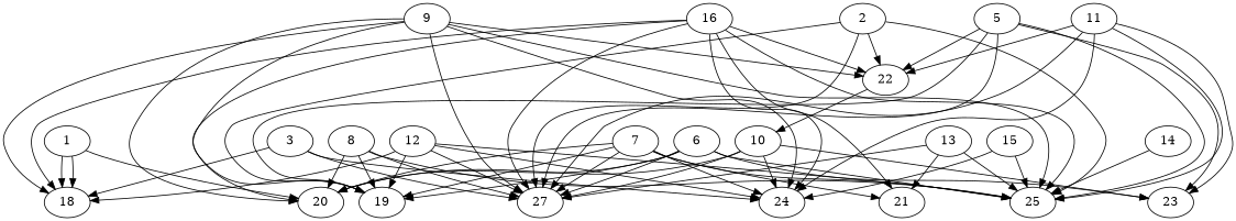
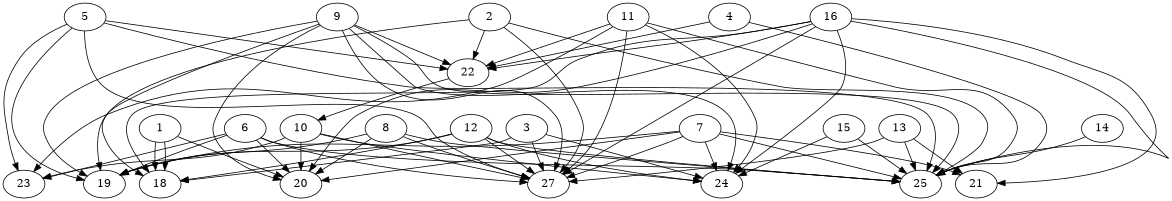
  digraph {
    node [alpha=0.19]
    1 [alpha=0.01 expect_size=32946176]
    18 [alpha=0.11 expect_size=31124480]
    20 [alpha=0.05 expect_size=17930240]
    2 [alpha=0.13 expect_size=9474048]
    n5 [alpha=0.06 expect_size=20040704 label=27]
    19 [alpha=0.04 expect_size=13379584]
    22 [alpha=0.13 expect_size=39570432]
    25 [alpha=0.04 expect_size=16976896]
    10 [alpha=0.10 expect_size=36257792]
    3 [expect_size=19476480]
    24 [alpha=0.09 expect_size=39559168]
+   4 [alpha=0.15 expect_size=38288384]
    5 [alpha=0.04 expect_size=7310336]
    23 [alpha=0.14 expect_size=33947648]
    6 [expect_size=31085568]
    7 [alpha=0.05 expect_size=29100032]
    21 [alpha=0.18 expect_size=42359808]
    8 [alpha=0.12 expect_size=41888768]
    9 [alpha=0.02 expect_size=26848256]
    11 [expect_size=41680896]
    12 [alpha=0.18 expect_size=43557888]
    13 [alpha=0.02 expect_size=27670528]
    14 [alpha=0.10 expect_size=25377792]
    15 [alpha=0.06 expect_size=14442496]
    16 [expect_size=23432192]
    1 -> 18
    1 -> 18
    1 -> 20
    2 -> n5
    2 -> 19
    2 -> 22
    2 -> 25
    22 -> 10
    10 -> 20
    10 -> n5
    10 -> 24
    10 -> 23
    3 -> 18
    3 -> n5
    3 -> 24
+   4 -> 22
+   4 -> 25
    5 -> n5
    5 -> 19
    5 -> 22
    5 -> 25
    5 -> 23
    6 -> 20
    6 -> n5
    6 -> 19
    6 -> 25
    6 -> 23
    7 -> 20
    7 -> n5
    7 -> 19
    7 -> 25
    7 -> 24
    7 -> 21
    8 -> 20
    8 -> n5
    8 -> 19
    8 -> 25
    9 -> 18
    9 -> 20
    9 -> n5
    9 -> 19
    9 -> 22
    9 -> 25
    9 -> 24
    11 -> n5
    11 -> 22
    11 -> 25
    11 -> 24
    11 -> 23
    12 -> 18
    12 -> n5
    12 -> 19
    12 -> 25
    12 -> 24
    13 -> n5
    13 -> 25
    13 -> 21
    14 -> 25
    15 -> 25
    15 -> 24
    16 -> 18
    16 -> 20
    16 -> n5
    16 -> 22
    16 -> 25
    16 -> 24
    16 -> 21
  }
